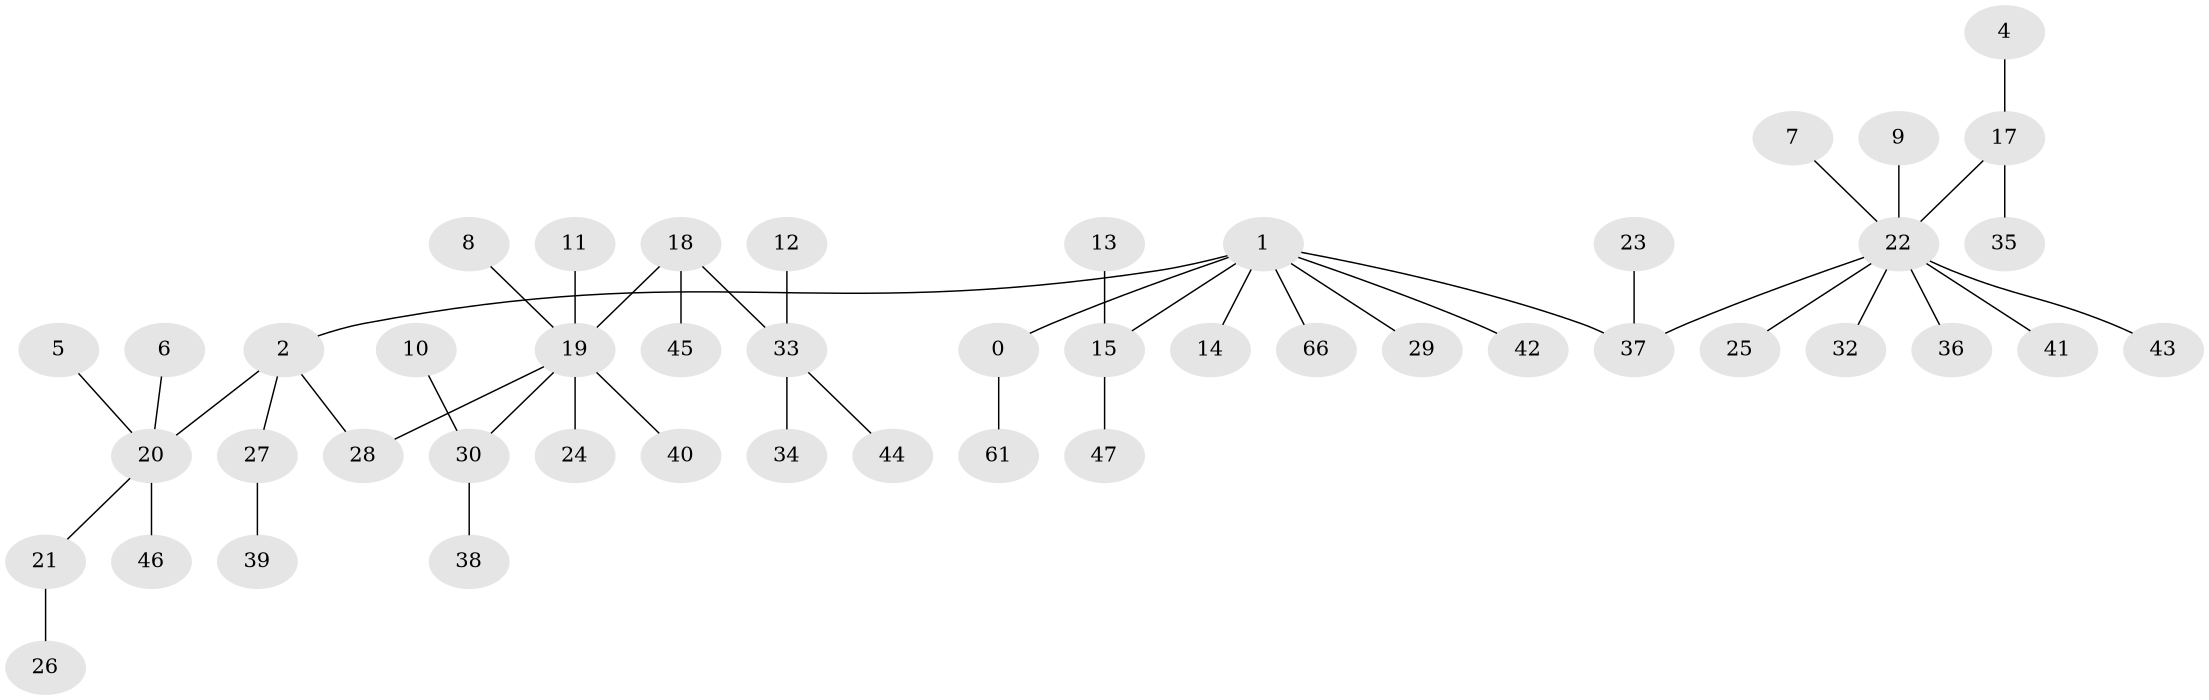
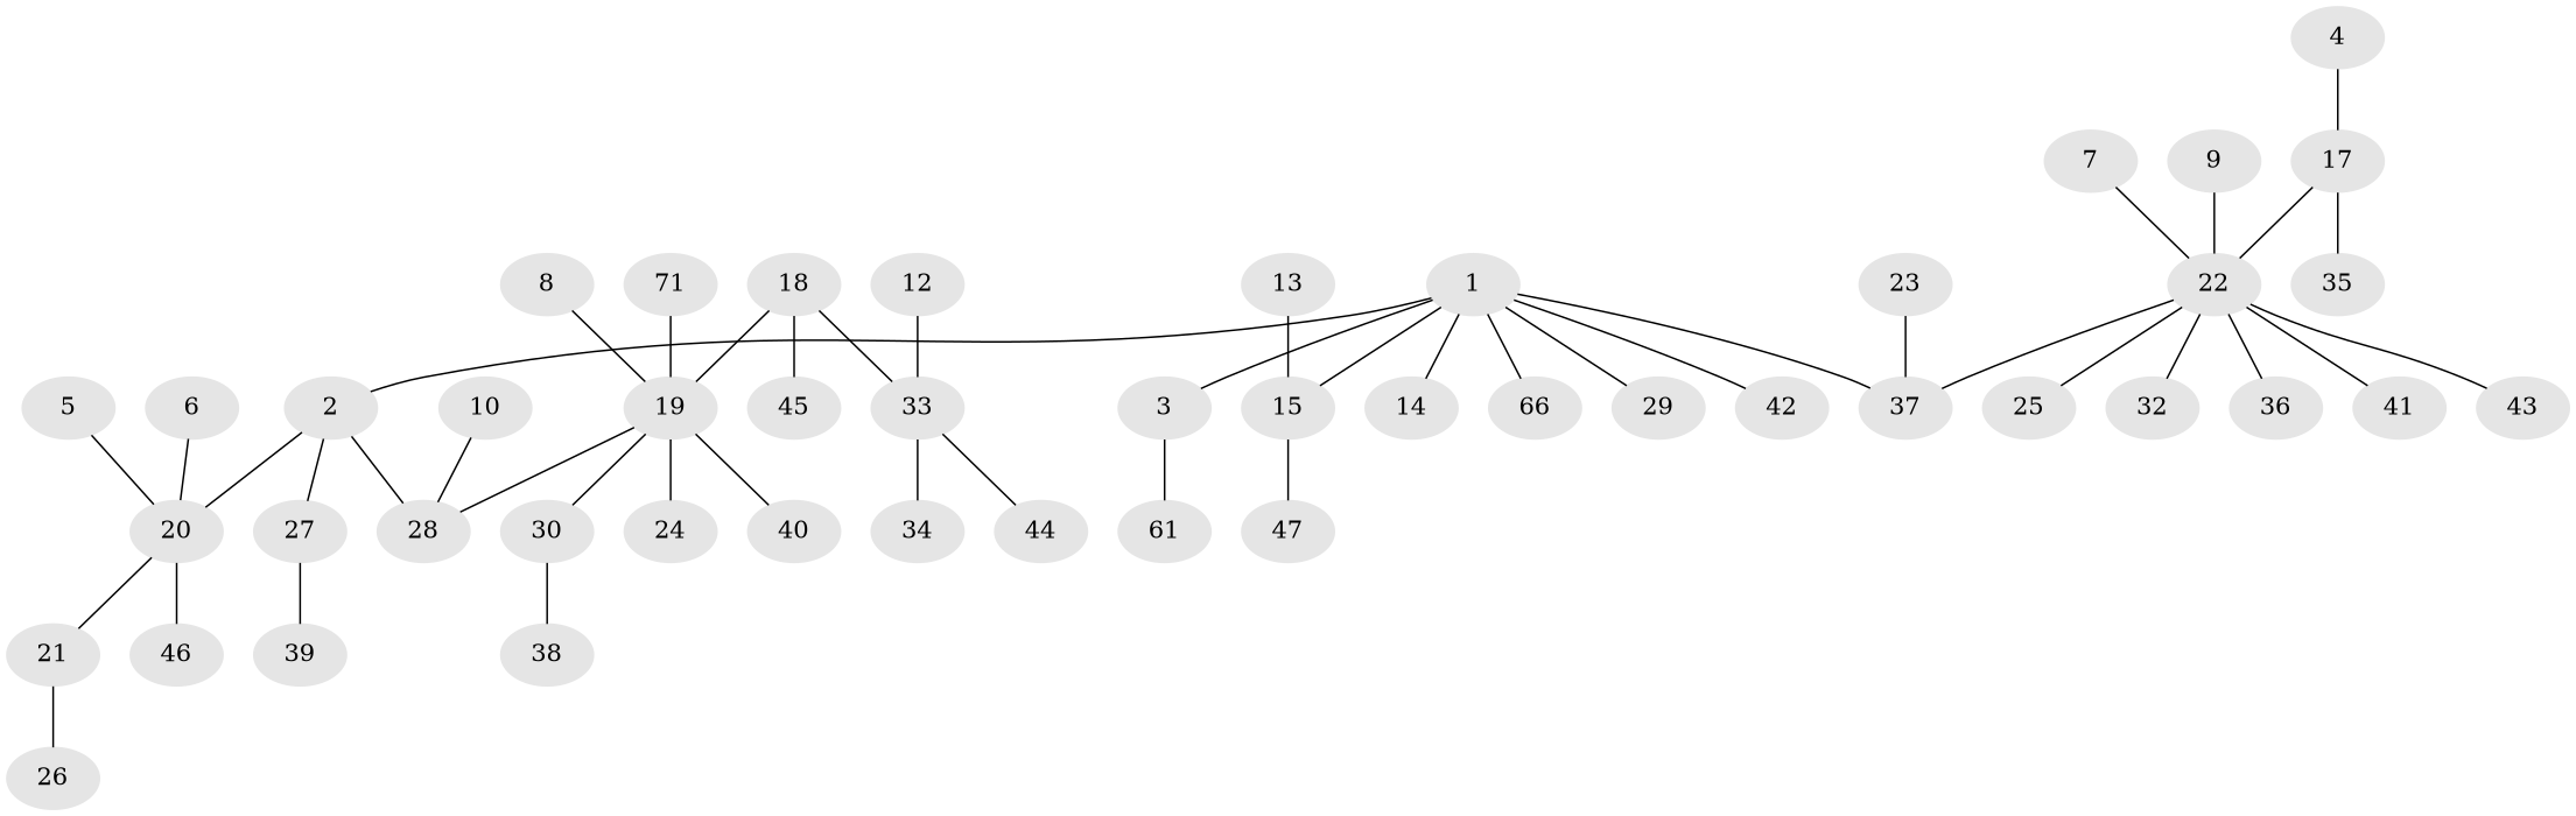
  graph {
    node [color=gray90 style=filled]
    edge [weight=1.0]
    1
    2
-   3 [label=0]
+   3
    14
    15
    n6 [label=66]
    29
    37
    42
    20
    27
    28
    n13 [label=61]
    47
    21
    46
    39
    4
    17
    22
    35
    5
    6
    7
    25
    32
    36
    41
    43
    8
    19
    24
    30
    40
    9
    10
-   11
+   11 [label=71]
    12
    33
    34
    44
    13
    18
    45
    38
    26
    23
    1 -- 2
    1 -- 3
    1 -- 14
    1 -- 15
    1 -- n6
    1 -- 29
    1 -- 37
    1 -- 42
    2 -- 20
    2 -- 27
    2 -- 28
    3 -- n13
    15 -- 47
    20 -- 21
    20 -- 46
    27 -- 39
    21 -- 26
    4 -- 17
    17 -- 22
    17 -- 35
    22 -- 37
    22 -- 25
    22 -- 32
    22 -- 36
    22 -- 41
    22 -- 43
    5 -- 20
    6 -- 20
    7 -- 22
    8 -- 19
    19 -- 28
    19 -- 24
    19 -- 30
    19 -- 40
    30 -- 38
    9 -- 22
-   10 -- 30
+   10 -- 28
    11 -- 19
    12 -- 33
    33 -- 34
    33 -- 44
    13 -- 15
    18 -- 19
    18 -- 33
    18 -- 45
    23 -- 37
  }
